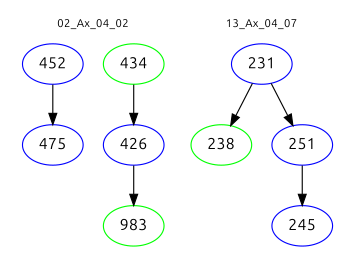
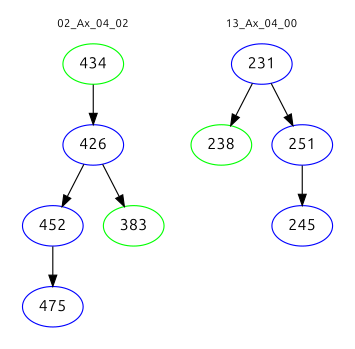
  digraph {
    fontname=Ubuntu
    node [color=blue fontname=Ubuntu]
    edge [color=black fontname=Ubuntu]
    n1 [color=green label=434]
    n2 [label=426]
    n3 [label=452]
-   n4 [color=green label=983]
+   n4 [color=green label=383]
    n5 [label=475]
    n6 [label=231]
    n7 [color=green label=238]
    n8 [label=251]
    n9 [label=245]
    subgraph cluster_1 {
      color=white
      fontsize=10
      label="02_Ax_04_02"
      n1
      n2
      n3
      n4
      n5
    }
    subgraph cluster_2 {
      color=white
      fontsize=10
-     label="13_Ax_04_07"
+     label="13_Ax_04_00"
      n6
      n7
      n8
      n9
    }
    n1 -> n2
+   n2 -> n3
    n2 -> n4
    n3 -> n5
    n6 -> n7
    n6 -> n8
    n8 -> n9
  }
